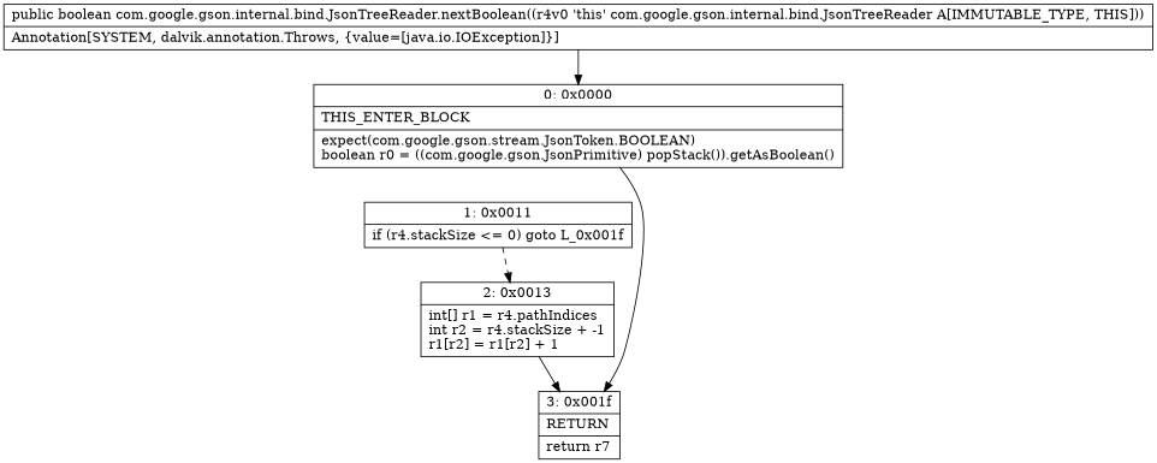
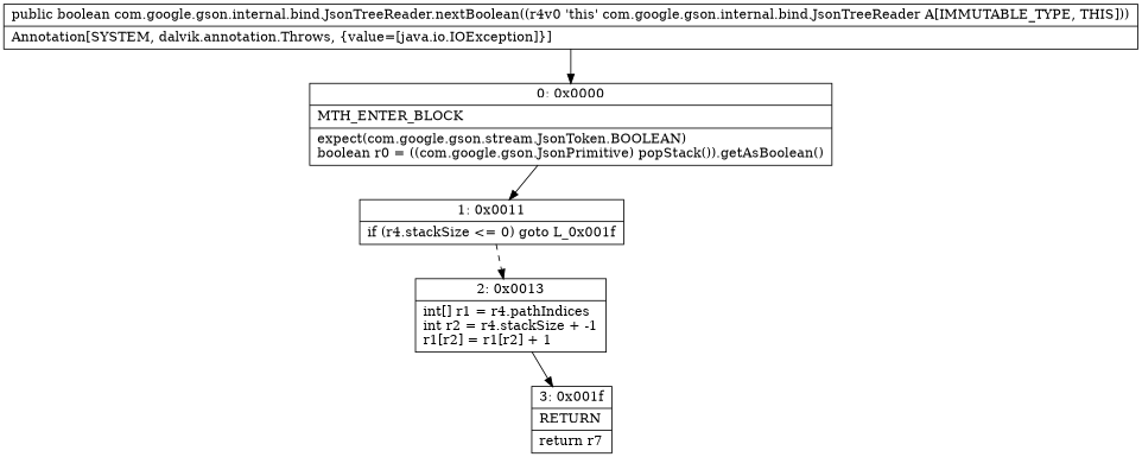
  digraph {
    node [shape=record]
-   n1 [label="{0\:\ 0x0000|THIS_ENTER_BLOCK\l|expect(com.google.gson.stream.JsonToken.BOOLEAN)\lboolean r0 = ((com.google.gson.JsonPrimitive) popStack()).getAsBoolean()\l}"]
+   n1 [label="{0\:\ 0x0000|MTH_ENTER_BLOCK\l|expect(com.google.gson.stream.JsonToken.BOOLEAN)\lboolean r0 = ((com.google.gson.JsonPrimitive) popStack()).getAsBoolean()\l}"]
    n2 [label="{1\:\ 0x0011|if (r4.stackSize \<= 0) goto L_0x001f\l}"]
    n3 [label="{2\:\ 0x0013|int[] r1 = r4.pathIndices\lint r2 = r4.stackSize + \-1\lr1[r2] = r1[r2] + 1\l}"]
    n4 [label="{3\:\ 0x001f|RETURN\l|return r7\l}"]
    n5 [label="{public boolean com.google.gson.internal.bind.JsonTreeReader.nextBoolean((r4v0 'this' com.google.gson.internal.bind.JsonTreeReader A[IMMUTABLE_TYPE, THIS]))  | Annotation[SYSTEM, dalvik.annotation.Throws, \{value=[java.io.IOException]\}]\l}"]
-   n1 -> n4
+   n1 -> n2
    n2 -> n3 [style=dashed]
    n3 -> n4
    n5 -> n1
  }
